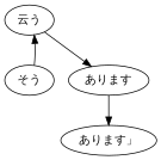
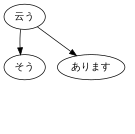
  digraph {
    fontname="IBM Plex Mono"
    node [fontname="IBM Plex Mono"]
    edge [fontname="IBM Plex Mono"]
-   n1 [label="あります」"]
    n2 [label="そう"]
    n3 [label="云う"]
    n4 [label="あります"]
-   n2 -> n3
+   n3 -> n2
    n3 -> n4
-   n4 -> n1
  }
